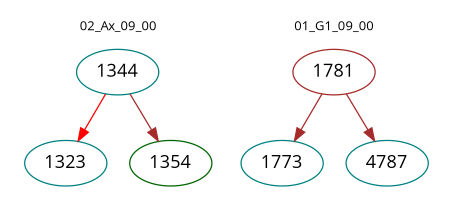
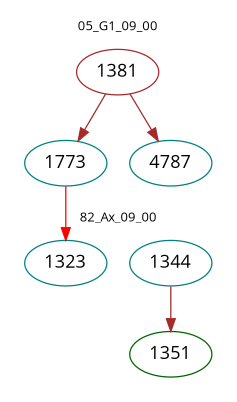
  digraph {
    fontname="Open Sans"
    node [color=teal fontname="Open Sans"]
    edge [color=brown fontname="Open Sans"]
    n1 [label=1344]
    n2 [label=1323]
-   n3 [color=darkgreen label=1354]
-   n4 [color=brown label=1781]
+   n3 [color=darkgreen label=1351]
+   n4 [color=brown label=1381]
    n5 [label=1773]
    n6 [label=4787]
    subgraph cluster_1 {
      color=white
      fontsize=10
-     label="02_Ax_09_00"
+     label="82_Ax_09_00"
      n1
      n2
      n3
    }
    subgraph cluster_2 {
      color=white
      fontsize=10
-     label="01_G1_09_00"
+     label="05_G1_09_00"
      n4
      n5
      n6
    }
-   n1 -> n2 [color=red]
+   n5 -> n2 [color=red]
    n1 -> n3
    n4 -> n5
    n4 -> n6
  }
